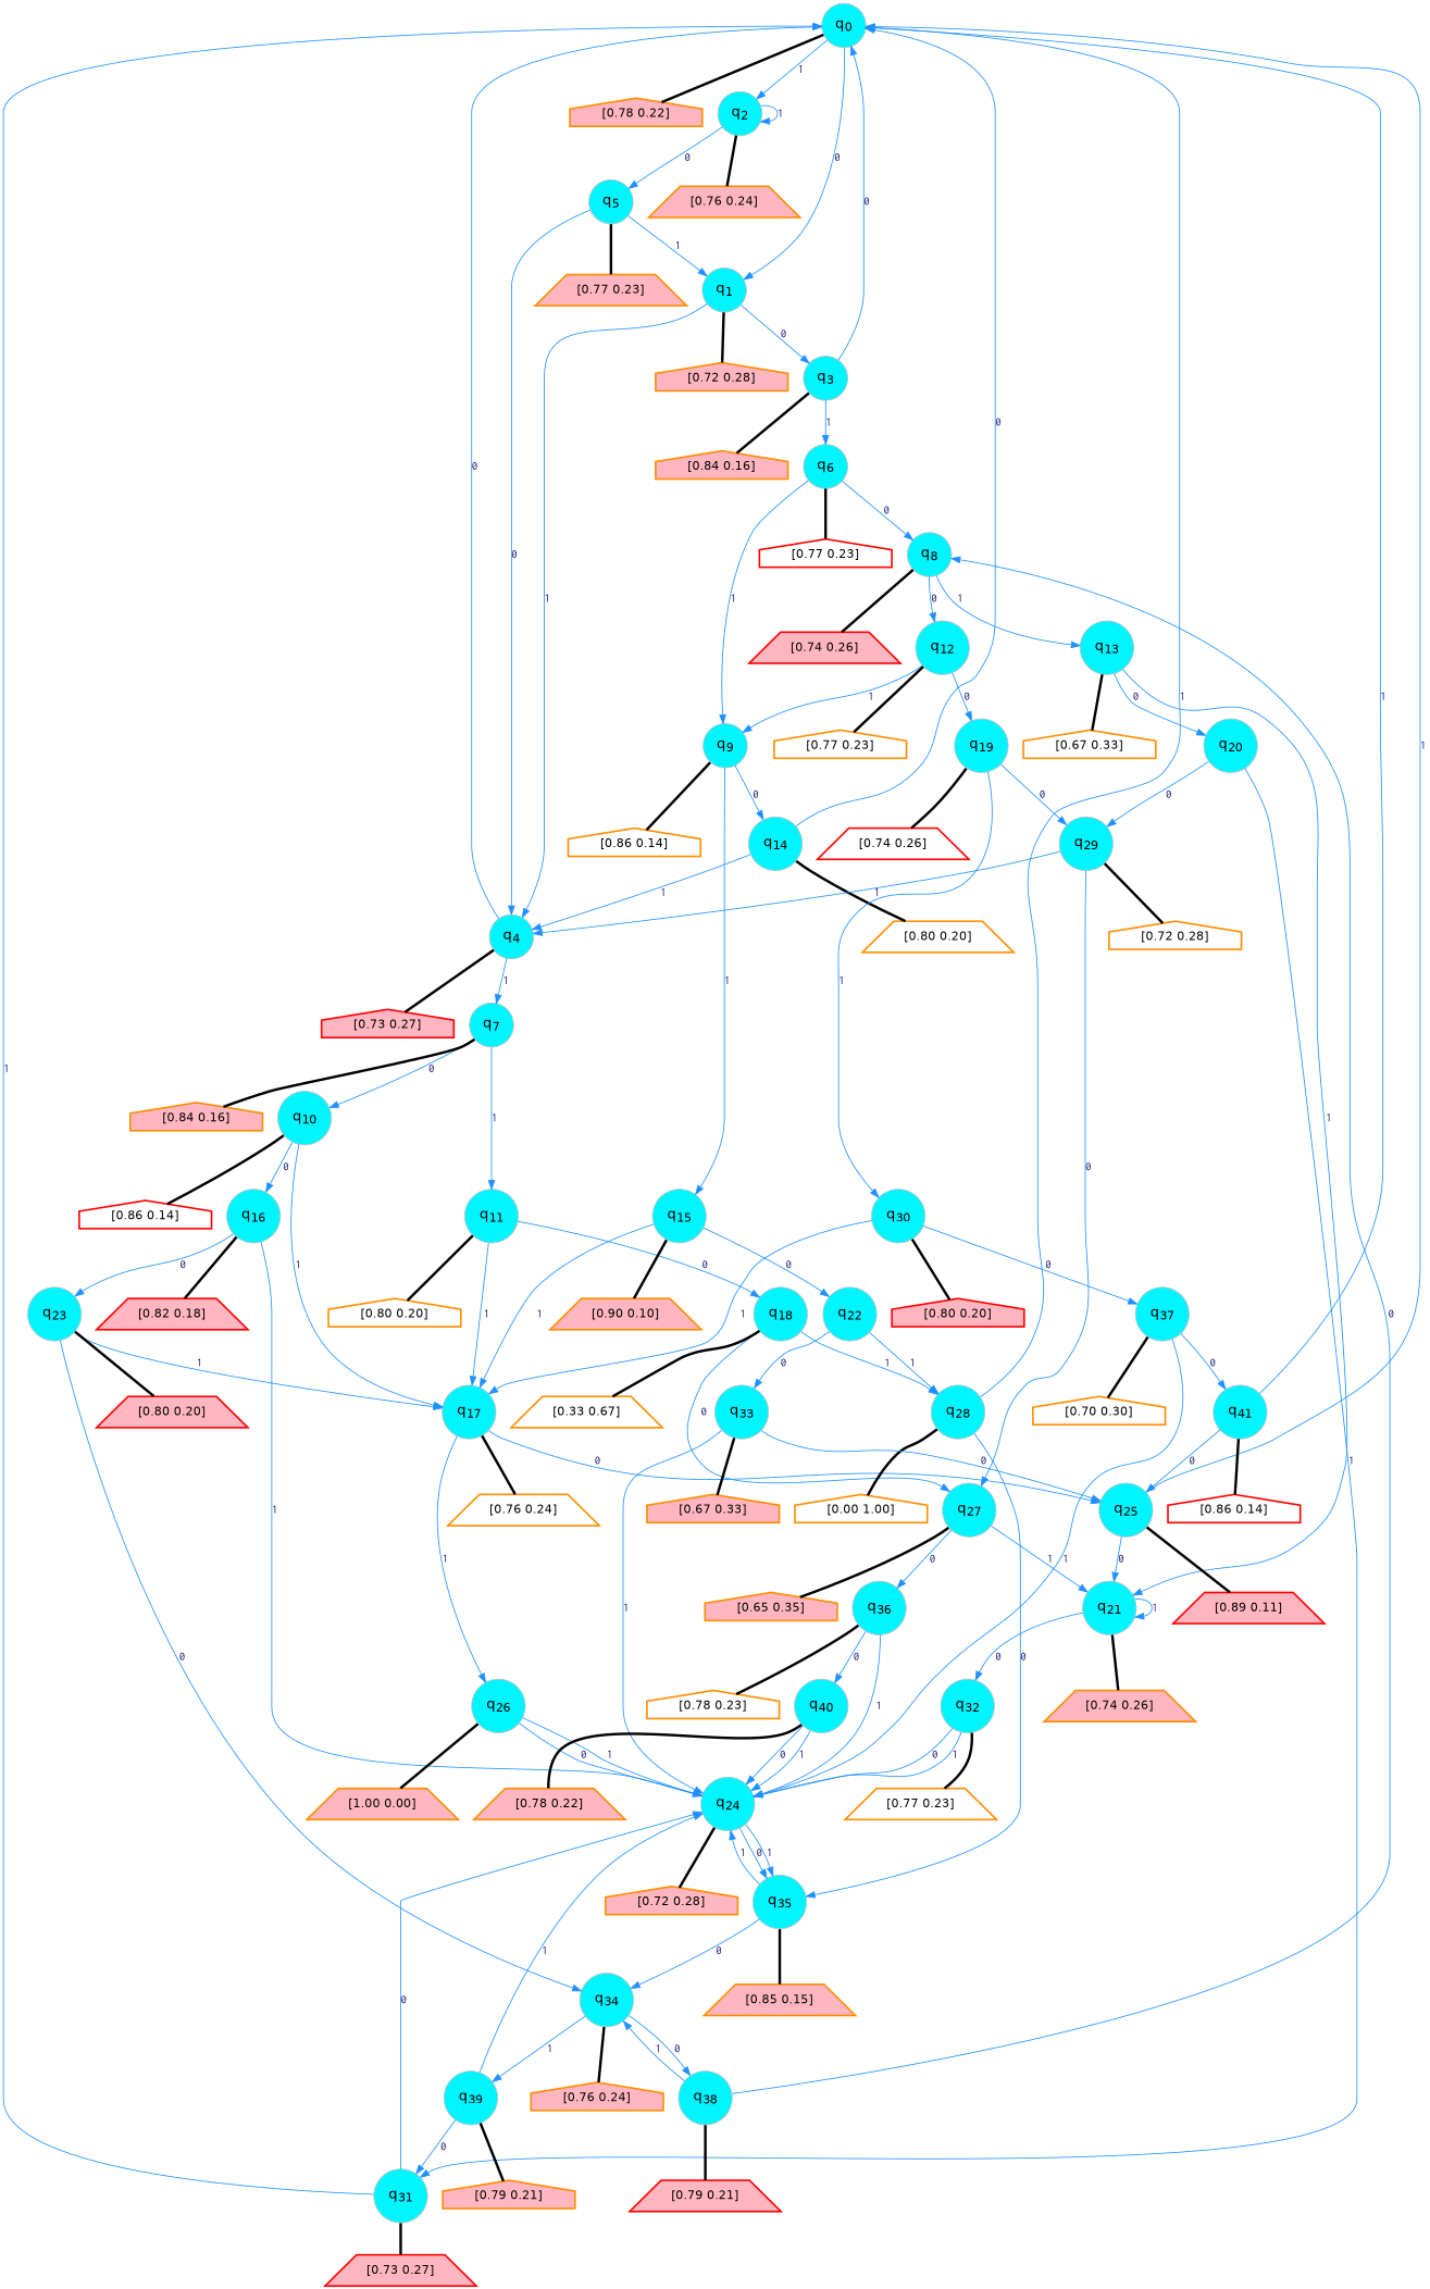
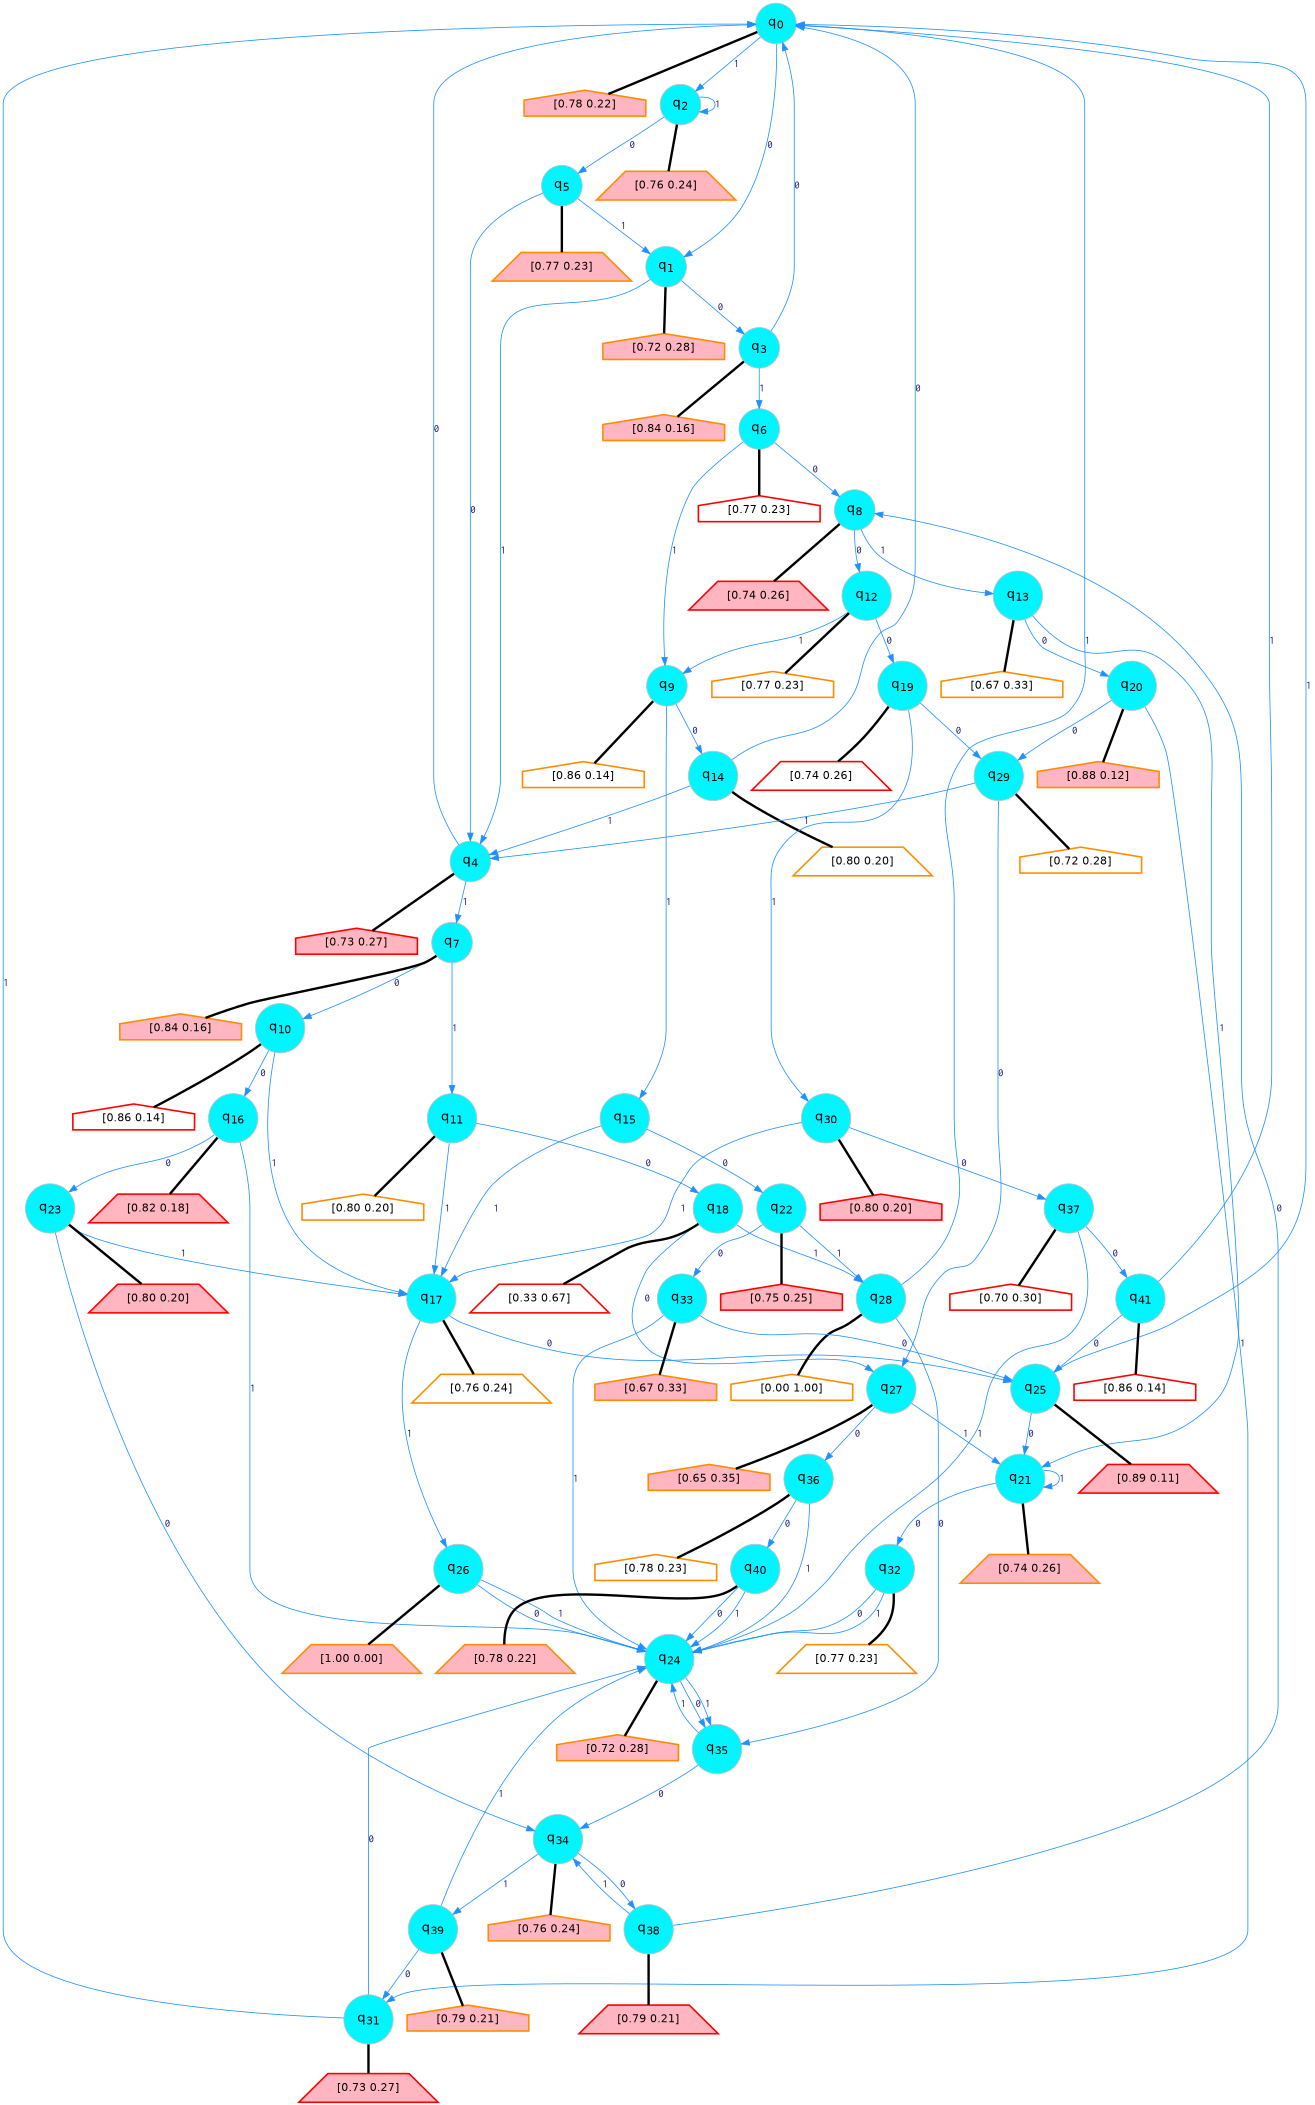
  digraph {
    rankdir=TD
    node [color=gray fillcolor=turquoise1 fontcolor=black fontname=Helvetica fontsize=16 fontweight=bold shape=circle style=filled]
    edge [arrowsize=1 color=dodgerblue1 fontcolor=midnightblue fontname=courier fontweight=bold penwidth=1 style=bold weight=20]
    n1 [label=<q<SUB>0</SUB>>]
    n2 [label=<q<SUB>1</SUB>>]
    n3 [label=<q<SUB>2</SUB>>]
    n4 [color=darkorange fillcolor=lightpink fontsize=14 label="[0.78 0.22]" penwidth=2 shape=house]
    n5 [label=<q<SUB>3</SUB>>]
    n6 [label=<q<SUB>4</SUB>>]
    n7 [color=darkorange fillcolor=lightpink fontsize=14 label="[0.72 0.28]" penwidth=2 shape=house]
    n8 [label=<q<SUB>5</SUB>>]
    n9 [color=darkorange fillcolor=lightpink fontsize=14 label="[0.76 0.24]" penwidth=2 shape=trapezium]
    n10 [label=<q<SUB>6</SUB>>]
    n11 [color=darkorange fillcolor=lightpink fontsize=14 label="[0.84 0.16]" penwidth=2 shape=house]
    n12 [label=<q<SUB>7</SUB>>]
    n13 [color=red fillcolor=lightpink fontsize=14 label="[0.73 0.27]" penwidth=2 shape=house]
    n14 [color=darkorange fillcolor=lightpink fontsize=14 label="[0.77 0.23]" penwidth=2 shape=trapezium]
    n15 [label=<q<SUB>8</SUB>>]
    n16 [label=<q<SUB>9</SUB>>]
    n17 [color=red fillcolor=white fontsize=14 label="[0.77 0.23]" penwidth=2 shape=house]
    n18 [label=<q<SUB>10</SUB>>]
    n19 [label=<q<SUB>11</SUB>>]
    n20 [color=darkorange fillcolor=lightpink fontsize=14 label="[0.84 0.16]" penwidth=2 shape=house]
    n21 [label=<q<SUB>12</SUB>>]
    n22 [label=<q<SUB>13</SUB>>]
    n23 [color=red fillcolor=lightpink fontsize=14 label="[0.74 0.26]" penwidth=2 shape=trapezium]
    n24 [label=<q<SUB>14</SUB>>]
    n25 [label=<q<SUB>15</SUB>>]
    n26 [color=darkorange fillcolor=white fontsize=14 label="[0.86 0.14]" penwidth=2 shape=house]
    n27 [label=<q<SUB>16</SUB>>]
    n28 [label=<q<SUB>17</SUB>>]
    n29 [color=red fillcolor=white fontsize=14 label="[0.86 0.14]" penwidth=2 shape=house]
    n30 [label=<q<SUB>18</SUB>>]
    n31 [color=darkorange fillcolor=white fontsize=14 label="[0.80 0.20]" penwidth=2 shape=house]
    n32 [label=<q<SUB>19</SUB>>]
    n33 [color=darkorange fillcolor=white fontsize=14 label="[0.77 0.23]" penwidth=2 shape=house]
    n34 [label=<q<SUB>20</SUB>>]
    n35 [label=<q<SUB>21</SUB>>]
    n36 [color=darkorange fillcolor=white fontsize=14 label="[0.67 0.33]" penwidth=2 shape=house]
    n37 [color=darkorange fillcolor=white fontsize=14 label="[0.80 0.20]" penwidth=2 shape=trapezium]
    n38 [label=<q<SUB>22</SUB>>]
-   n39 [color=darkorange fillcolor=lightpink fontsize=14 label="[0.90 0.10]" penwidth=2 shape=trapezium]
    n40 [label=<q<SUB>23</SUB>>]
    n41 [label=<q<SUB>24</SUB>>]
    n42 [color=red fillcolor=lightpink fontsize=14 label="[0.82 0.18]" penwidth=2 shape=trapezium]
    n43 [label=<q<SUB>25</SUB>>]
    n44 [label=<q<SUB>26</SUB>>]
    n45 [color=darkorange fillcolor=white fontsize=14 label="[0.76 0.24]" penwidth=2 shape=trapezium]
    n46 [label=<q<SUB>27</SUB>>]
    n47 [label=<q<SUB>28</SUB>>]
-   n48 [color=darkorange fillcolor=white fontsize=14 label="[0.33 0.67]" penwidth=2 shape=trapezium]
+   n48 [color=red fillcolor=white fontsize=14 label="[0.33 0.67]" penwidth=2 shape=trapezium]
    n49 [label=<q<SUB>29</SUB>>]
    n50 [label=<q<SUB>30</SUB>>]
    n51 [color=red fillcolor=white fontsize=14 label="[0.74 0.26]" penwidth=2 shape=trapezium]
    n52 [label=<q<SUB>31</SUB>>]
+   n53 [color=darkorange fillcolor=lightpink fontsize=14 label="[0.88 0.12]" penwidth=2 shape=house]
    n54 [label=<q<SUB>32</SUB>>]
    n55 [color=darkorange fillcolor=lightpink fontsize=14 label="[0.74 0.26]" penwidth=2 shape=trapezium]
    n56 [label=<q<SUB>33</SUB>>]
+   n57 [color=red fillcolor=lightpink fontsize=14 label="[0.75 0.25]" penwidth=2 shape=house]
    n58 [label=<q<SUB>34</SUB>>]
    n59 [color=red fillcolor=lightpink fontsize=14 label="[0.80 0.20]" penwidth=2 shape=trapezium]
    n60 [label=<q<SUB>35</SUB>>]
    n61 [color=darkorange fillcolor=lightpink fontsize=14 label="[0.72 0.28]" penwidth=2 shape=house]
    n62 [color=red fillcolor=lightpink fontsize=14 label="[0.89 0.11]" penwidth=2 shape=trapezium]
    n63 [color=darkorange fillcolor=lightpink fontsize=14 label="[1.00 0.00]" penwidth=2 shape=trapezium]
    n64 [label=<q<SUB>36</SUB>>]
    n65 [color=darkorange fillcolor=lightpink fontsize=14 label="[0.65 0.35]" penwidth=2 shape=house]
    n66 [color=darkorange fillcolor=white fontsize=14 label="[0.00 1.00]" penwidth=2 shape=house]
    n67 [color=darkorange fillcolor=white fontsize=14 label="[0.72 0.28]" penwidth=2 shape=house]
    n68 [label=<q<SUB>37</SUB>>]
    n69 [color=red fillcolor=lightpink fontsize=14 label="[0.80 0.20]" penwidth=2 shape=house]
    n70 [color=red fillcolor=lightpink fontsize=14 label="[0.73 0.27]" penwidth=2 shape=trapezium]
    n71 [color=darkorange fillcolor=white fontsize=14 label="[0.77 0.23]" penwidth=2 shape=trapezium]
    n72 [color=darkorange fillcolor=lightpink fontsize=14 label="[0.67 0.33]" penwidth=2 shape=house]
    n73 [label=<q<SUB>38</SUB>>]
    n74 [label=<q<SUB>39</SUB>>]
    n75 [color=darkorange fillcolor=lightpink fontsize=14 label="[0.76 0.24]" penwidth=2 shape=house]
-   n76 [color=darkorange fillcolor=lightpink fontsize=14 label="[0.85 0.15]" penwidth=2 shape=trapezium]
    n77 [label=<q<SUB>40</SUB>>]
    n78 [color=darkorange fillcolor=white fontsize=14 label="[0.78 0.23]" penwidth=2 shape=house]
    n79 [label=<q<SUB>41</SUB>>]
-   n80 [color=darkorange fillcolor=white fontsize=14 label="[0.70 0.30]" penwidth=2 shape=house]
+   n80 [color=red fillcolor=white fontsize=14 label="[0.70 0.30]" penwidth=2 shape=house]
    n81 [color=red fillcolor=lightpink fontsize=14 label="[0.79 0.21]" penwidth=2 shape=trapezium]
    n82 [color=darkorange fillcolor=lightpink fontsize=14 label="[0.79 0.21]" penwidth=2 shape=house]
    n83 [color=darkorange fillcolor=lightpink fontsize=14 label="[0.78 0.22]" penwidth=2 shape=trapezium]
    n84 [color=red fillcolor=white fontsize=14 label="[0.86 0.14]" penwidth=2 shape=house]
    n1 -> n2 [label=0]
    n1 -> n3 [label=1 style=solid]
    n1 -> n4 [arrowhead=none color=black penwidth=3 style=solid]
    n2 -> n5 [label=0]
    n2 -> n6 [label=1 style=solid]
    n2 -> n7 [arrowhead=none color=black penwidth=3]
    n3 -> n3 [label=1]
    n3 -> n8 [label=0]
    n3 -> n9 [arrowhead=none color=black penwidth=3]
    n5 -> n1 [label=0 style=solid]
    n5 -> n10 [label=1 style=solid]
    n5 -> n11 [arrowhead=none color=black penwidth=3]
    n6 -> n1 [label=0]
    n6 -> n12 [label=1 style=solid]
    n6 -> n13 [arrowhead=none color=black penwidth=3 style=solid]
    n8 -> n2 [label=1 style=solid]
    n8 -> n6 [label=0 style=solid]
    n8 -> n14 [arrowhead=none color=black penwidth=3 style=solid]
    n10 -> n15 [label=0 style=solid]
    n10 -> n16 [label=1]
    n10 -> n17 [arrowhead=none color=black penwidth=3]
    n12 -> n18 [label=0 style=solid]
    n12 -> n19 [label=1 style=solid]
    n12 -> n20 [arrowhead=none color=black penwidth=3 style=solid]
    n15 -> n21 [label=0]
    n15 -> n22 [label=1 style=solid]
    n15 -> n23 [arrowhead=none color=black penwidth=3]
    n16 -> n24 [label=0]
    n16 -> n25 [label=1 style=solid]
    n16 -> n26 [arrowhead=none color=black penwidth=3]
    n18 -> n27 [label=0]
    n18 -> n28 [label=1]
    n18 -> n29 [arrowhead=none color=black penwidth=3 style=solid]
    n19 -> n28 [label=1]
    n19 -> n30 [label=0 style=solid]
    n19 -> n31 [arrowhead=none color=black penwidth=3]
    n21 -> n16 [label=1]
    n21 -> n32 [label=0 style=solid]
    n21 -> n33 [arrowhead=none color=black penwidth=3 style=solid]
    n22 -> n34 [label=0 style=solid]
    n22 -> n35 [label=1]
    n22 -> n36 [arrowhead=none color=black penwidth=3 style=solid]
    n24 -> n1 [label=0]
    n24 -> n6 [label=1]
    n24 -> n37 [arrowhead=none color=black penwidth=3]
    n25 -> n28 [label=1 style=solid]
    n25 -> n38 [label=0 style=solid]
-   n25 -> n39 [arrowhead=none color=black penwidth=3]
    n27 -> n40 [label=0]
    n27 -> n41 [label=1]
    n27 -> n42 [arrowhead=none color=black penwidth=3]
    n28 -> n43 [label=0 style=solid]
    n28 -> n44 [label=1]
    n28 -> n45 [arrowhead=none color=black penwidth=3 style=solid]
    n30 -> n46 [label=0]
    n30 -> n47 [label=1]
    n30 -> n48 [arrowhead=none color=black penwidth=3 style=solid]
    n32 -> n49 [label=0 style=solid]
    n32 -> n50 [label=1 style=solid]
    n32 -> n51 [arrowhead=none color=black penwidth=3 style=solid]
    n34 -> n49 [label=0]
    n34 -> n52 [label=1]
+   n34 -> n53 [arrowhead=none color=black penwidth=3 style=solid]
    n35 -> n35 [label=1]
    n35 -> n54 [label=0]
    n35 -> n55 [arrowhead=none color=black penwidth=3 style=solid]
    n38 -> n47 [label=1]
    n38 -> n56 [label=0]
+   n38 -> n57 [arrowhead=none color=black penwidth=3 style=solid]
    n40 -> n28 [label=1]
    n40 -> n58 [label=0]
    n40 -> n59 [arrowhead=none color=black penwidth=3]
    n41 -> n60 [label=0]
    n41 -> n60 [label=1 style=solid]
    n41 -> n61 [arrowhead=none color=black penwidth=3]
    n43 -> n1 [label=1 style=solid]
    n43 -> n35 [label=0]
    n43 -> n62 [arrowhead=none color=black penwidth=3 style=solid]
    n44 -> n41 [label=0]
    n44 -> n41 [label=1]
    n44 -> n63 [arrowhead=none color=black penwidth=3]
    n46 -> n35 [label=1 style=solid]
    n46 -> n64 [label=0]
    n46 -> n65 [arrowhead=none color=black penwidth=3 style=solid]
    n47 -> n1 [label=1 style=solid]
    n47 -> n60 [label=0]
    n47 -> n66 [arrowhead=none color=black penwidth=3 style=solid]
    n49 -> n6 [label=1 style=solid]
    n49 -> n46 [label=0 style=solid]
    n49 -> n67 [arrowhead=none color=black penwidth=3]
    n50 -> n28 [label=1]
    n50 -> n68 [label=0 style=solid]
    n50 -> n69 [arrowhead=none color=black penwidth=3]
    n52 -> n1 [label=1]
    n52 -> n41 [label=0]
    n52 -> n70 [arrowhead=none color=black penwidth=3 style=solid]
    n54 -> n41 [label=0]
    n54 -> n41 [label=1 style=solid]
    n54 -> n71 [arrowhead=none color=black penwidth=3 style=solid]
    n56 -> n41 [label=1]
    n56 -> n43 [label=0]
    n56 -> n72 [arrowhead=none color=black penwidth=3]
    n58 -> n73 [label=0 style=solid]
    n58 -> n74 [label=1 style=solid]
    n58 -> n75 [arrowhead=none color=black penwidth=3]
    n60 -> n41 [label=1 style=solid]
    n60 -> n58 [label=0 style=solid]
-   n60 -> n76 [arrowhead=none color=black penwidth=3]
    n64 -> n41 [label=1 style=solid]
    n64 -> n77 [label=0 style=solid]
    n64 -> n78 [arrowhead=none color=black penwidth=3]
    n68 -> n41 [label=1 style=solid]
    n68 -> n79 [label=0]
    n68 -> n80 [arrowhead=none color=black penwidth=3]
    n73 -> n15 [label=0 style=solid]
    n73 -> n58 [label=1]
    n73 -> n81 [arrowhead=none color=black penwidth=3 style=solid]
    n74 -> n41 [label=1 style=solid]
    n74 -> n52 [label=0 style=solid]
    n74 -> n82 [arrowhead=none color=black penwidth=3 style=solid]
    n77 -> n41 [label=0 style=solid]
    n77 -> n41 [label=1 style=solid]
    n77 -> n83 [arrowhead=none color=black penwidth=3]
    n79 -> n1 [label=1 style=solid]
    n79 -> n43 [label=0 style=solid]
    n79 -> n84 [arrowhead=none color=black penwidth=3]
  }
